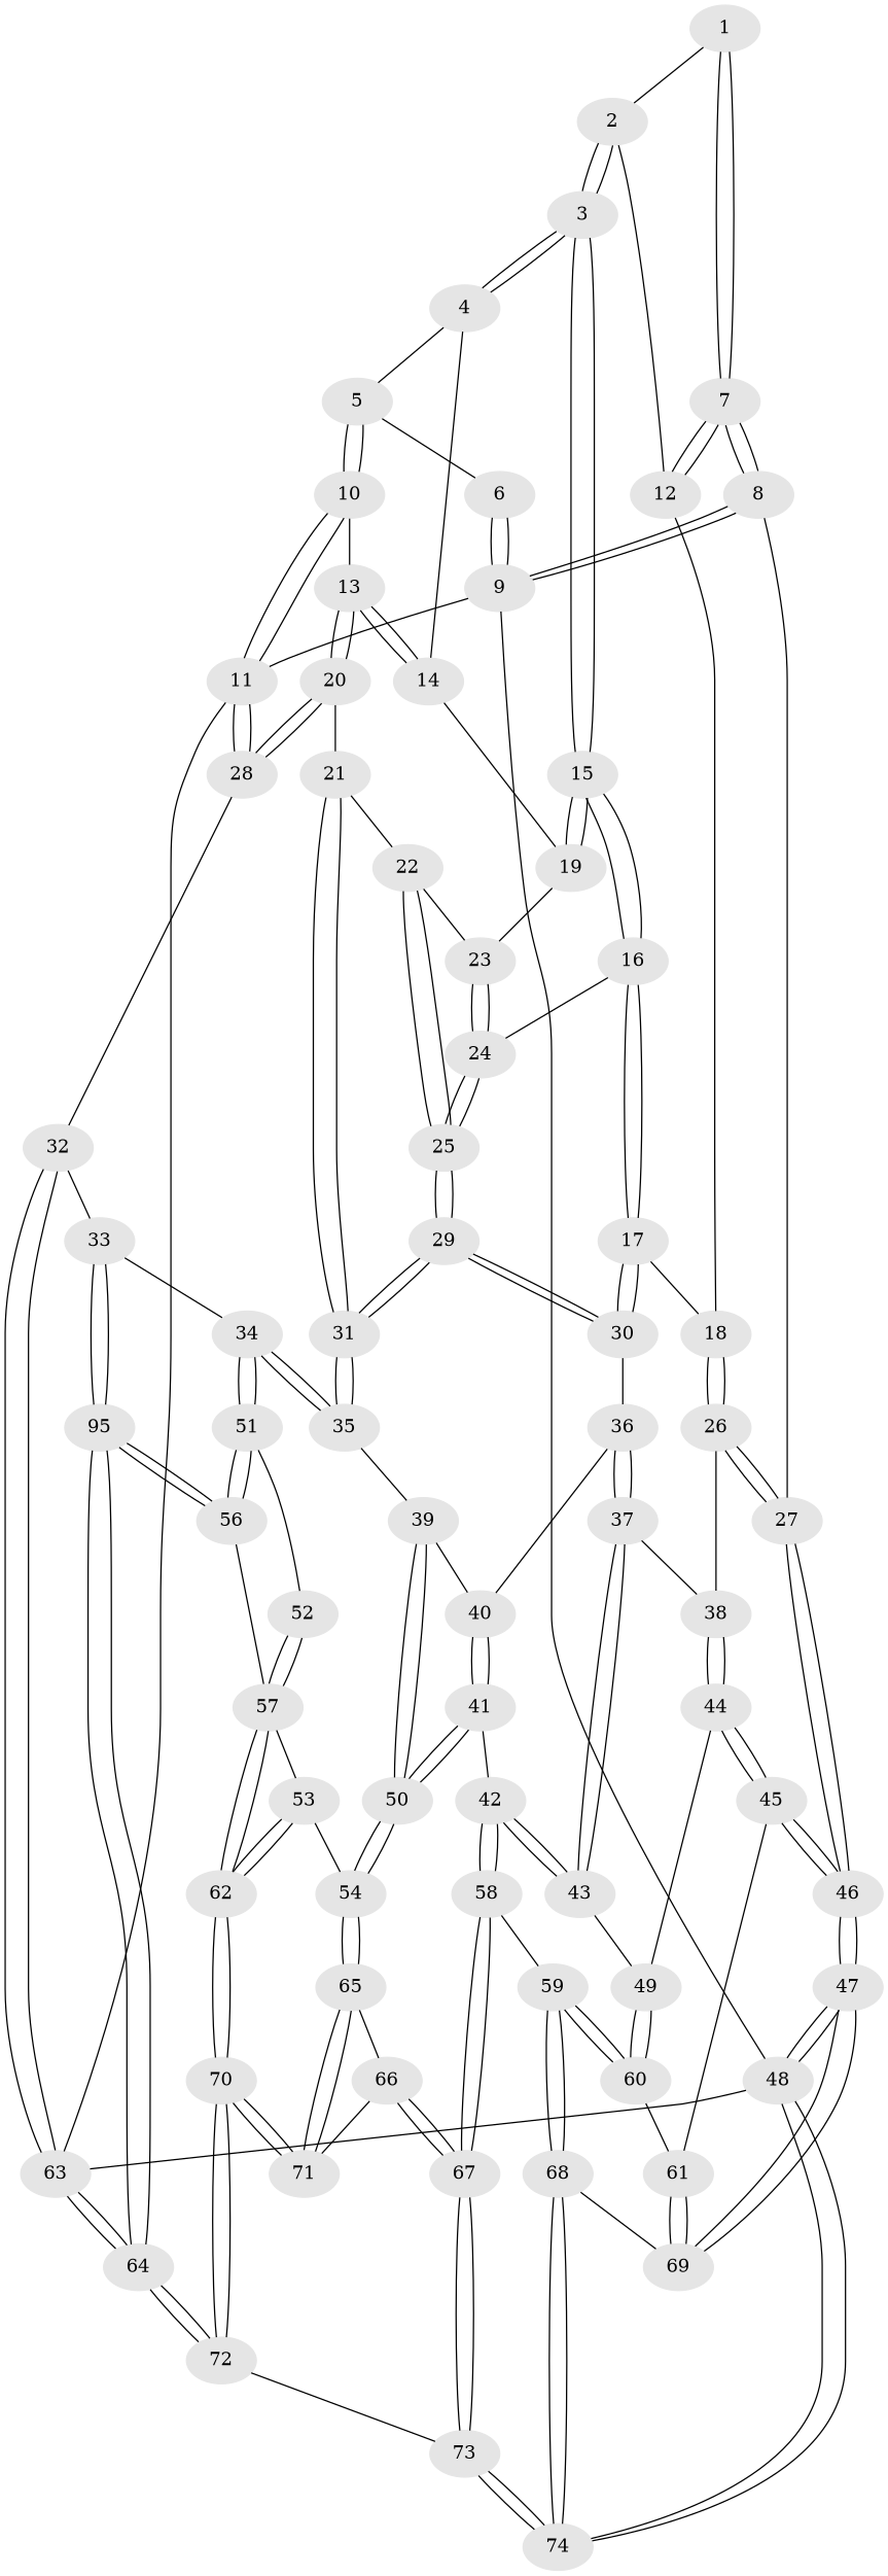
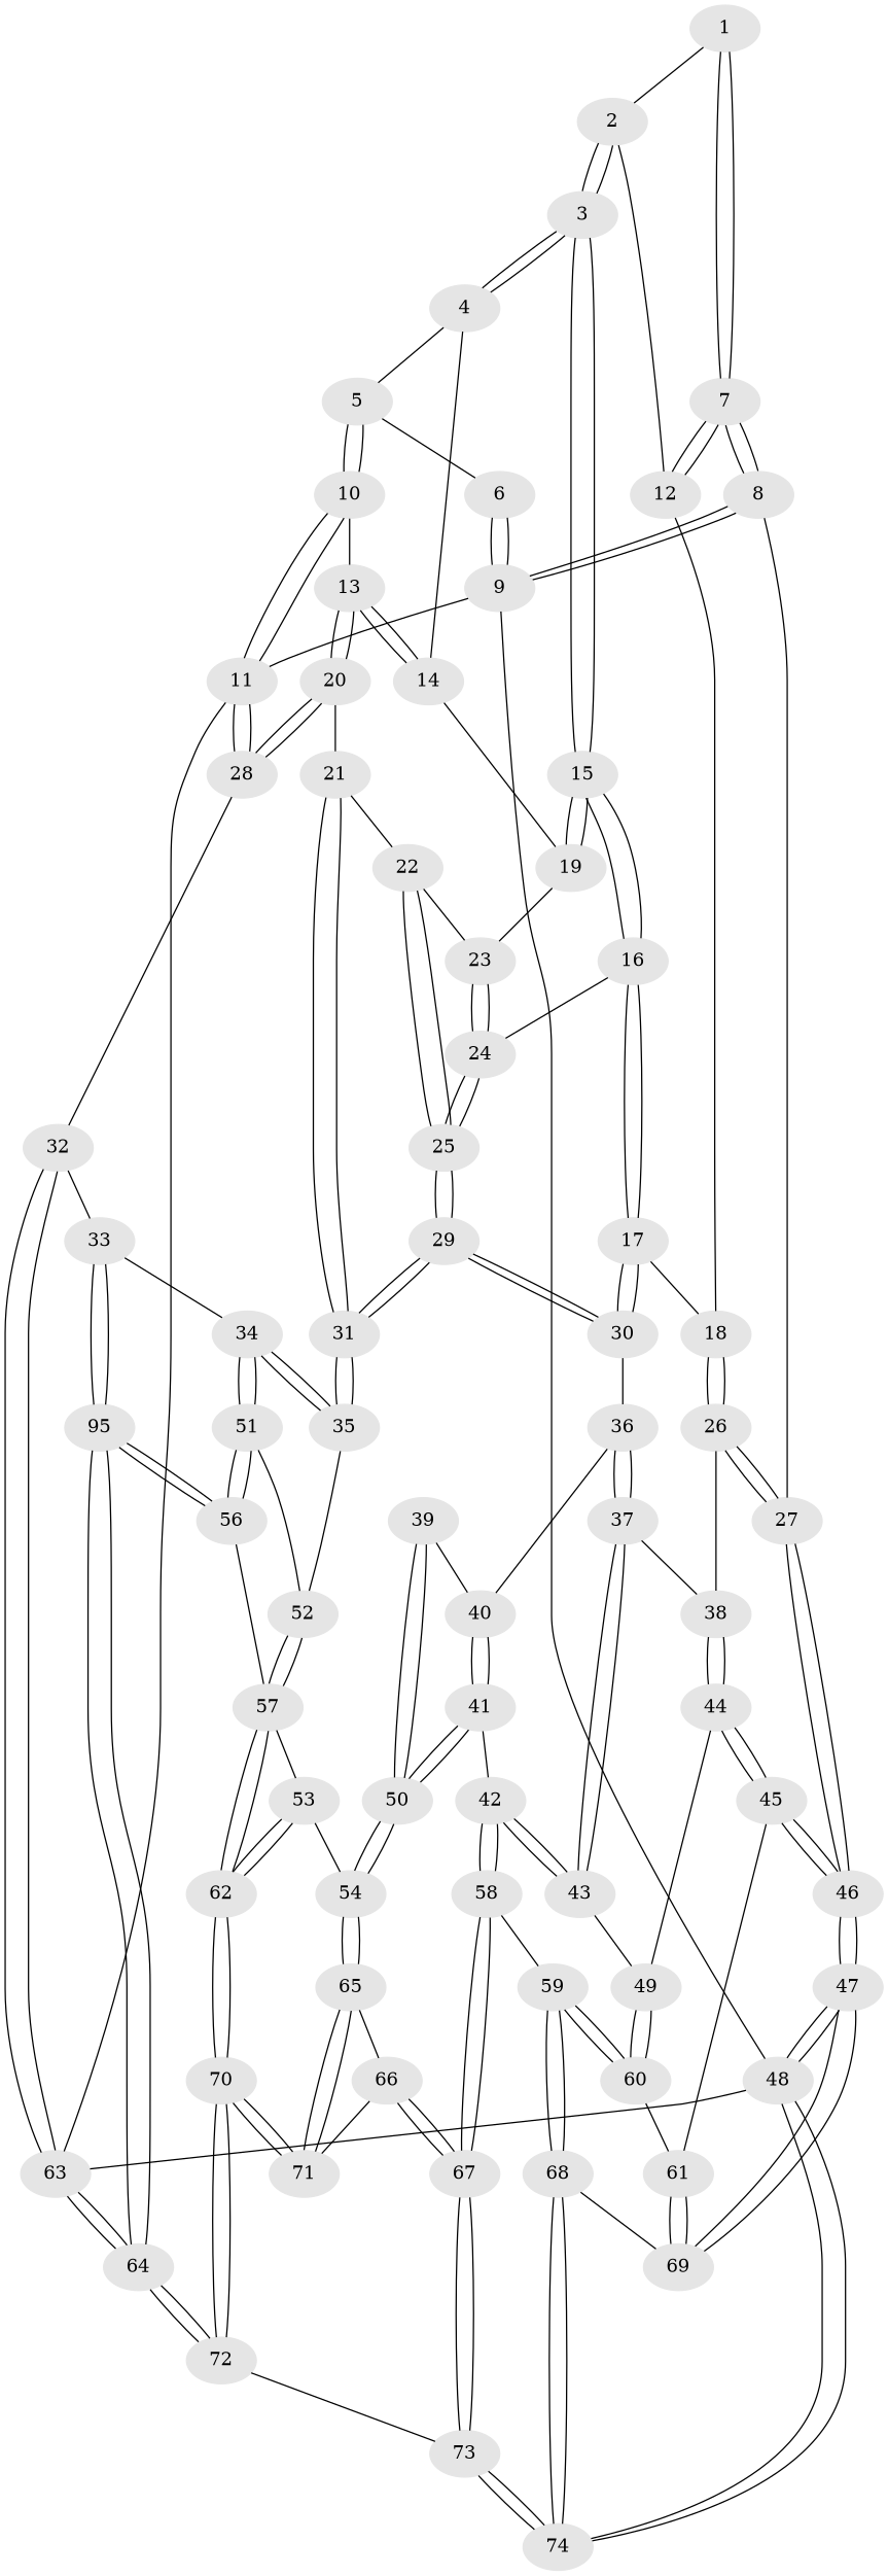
  graph {
    node [color=gray90 style=filled]
    1
    2
    7
    3
    12
    8
    4
    15
    18
    5
    14
    19
    16
    6
    10
    9
    11
    13
    48
    27
    46
    28
    63
    74
    20
    32
    64
    26
    21
    23
    17
    24
    30
    25
    36
    38
    22
    31
    35
    29
    44
    47
    33
    37
    40
    39
    34
    n48 [label=95]
    51
    56
    52
    50
    43
    41
    49
    45
    54
    42
    58
    59
    67
    60
    61
    69
    65
    57
    53
    62
    70
    66
    71
    72
    68
    73
    1 -- 2
    1 -- 7
    1 -- 7
    2 -- 3
    2 -- 3
    2 -- 12
    7 -- 12
    7 -- 12
    7 -- 8
    7 -- 8
    3 -- 4
    3 -- 4
    3 -- 15
    3 -- 15
    12 -- 18
    8 -- 9
    8 -- 9
    8 -- 27
    4 -- 5
    4 -- 14
    15 -- 19
    15 -- 19
    15 -- 16
    15 -- 16
    18 -- 26
    18 -- 26
    5 -- 6
    5 -- 10
    5 -- 10
    14 -- 19
    19 -- 23
    16 -- 17
    16 -- 17
    16 -- 24
    6 -- 9
    6 -- 9
    10 -- 11
    10 -- 11
    10 -- 13
    9 -- 11
    9 -- 48
    11 -- 28
    11 -- 28
    11 -- 63
    13 -- 14
    13 -- 14
    13 -- 20
    13 -- 20
    48 -- 63
    48 -- 74
    48 -- 74
    27 -- 46
    27 -- 46
    46 -- 47
    46 -- 47
    28 -- 32
    63 -- 64
    63 -- 64
    20 -- 28
    20 -- 28
    20 -- 21
    32 -- 63
    32 -- 63
    32 -- 33
    64 -- 72
    64 -- 72
    26 -- 27
    26 -- 27
    26 -- 38
    21 -- 22
    21 -- 31
    21 -- 31
    23 -- 24
    23 -- 24
    17 -- 18
    17 -- 30
    17 -- 30
    24 -- 25
    24 -- 25
    30 -- 36
    25 -- 29
    25 -- 29
    36 -- 37
    36 -- 37
    36 -- 40
    38 -- 44
    38 -- 44
    22 -- 23
    22 -- 25
    22 -- 25
    31 -- 35
    31 -- 35
-   35 -- 39
+   35 -- 52
    29 -- 30
    29 -- 30
    29 -- 31
    29 -- 31
    44 -- 49
    44 -- 45
    44 -- 45
    47 -- 48
    47 -- 48
    47 -- 69
    47 -- 69
    33 -- 34
    33 -- n48
    33 -- n48
    37 -- 38
    37 -- 43
    37 -- 43
    40 -- 41
    40 -- 41
    39 -- 40
    39 -- 50
    39 -- 50
    34 -- 35
    34 -- 35
    34 -- 51
    34 -- 51
    n48 -- 64
    n48 -- 64
    n48 -- 56
    n48 -- 56
    51 -- 56
    51 -- 56
    51 -- 52
    56 -- 57
    52 -- 57
    52 -- 57
    50 -- 54
    50 -- 54
    43 -- 49
    41 -- 50
    41 -- 50
    41 -- 42
    49 -- 60
    49 -- 60
    45 -- 46
    45 -- 46
    45 -- 61
    54 -- 65
    54 -- 65
    42 -- 43
    42 -- 43
    42 -- 58
    42 -- 58
    58 -- 59
    58 -- 67
    58 -- 67
    59 -- 60
    59 -- 60
    59 -- 68
    59 -- 68
    67 -- 73
    67 -- 73
    60 -- 61
    61 -- 69
    61 -- 69
    65 -- 66
    65 -- 71
    65 -- 71
    57 -- 53
    57 -- 62
    57 -- 62
    53 -- 54
    53 -- 62
    53 -- 62
    62 -- 70
    62 -- 70
    70 -- 71
    70 -- 71
    70 -- 72
    70 -- 72
    66 -- 67
    66 -- 67
    66 -- 71
    72 -- 73
    68 -- 74
    68 -- 74
    68 -- 69
    73 -- 74
    73 -- 74
  }
